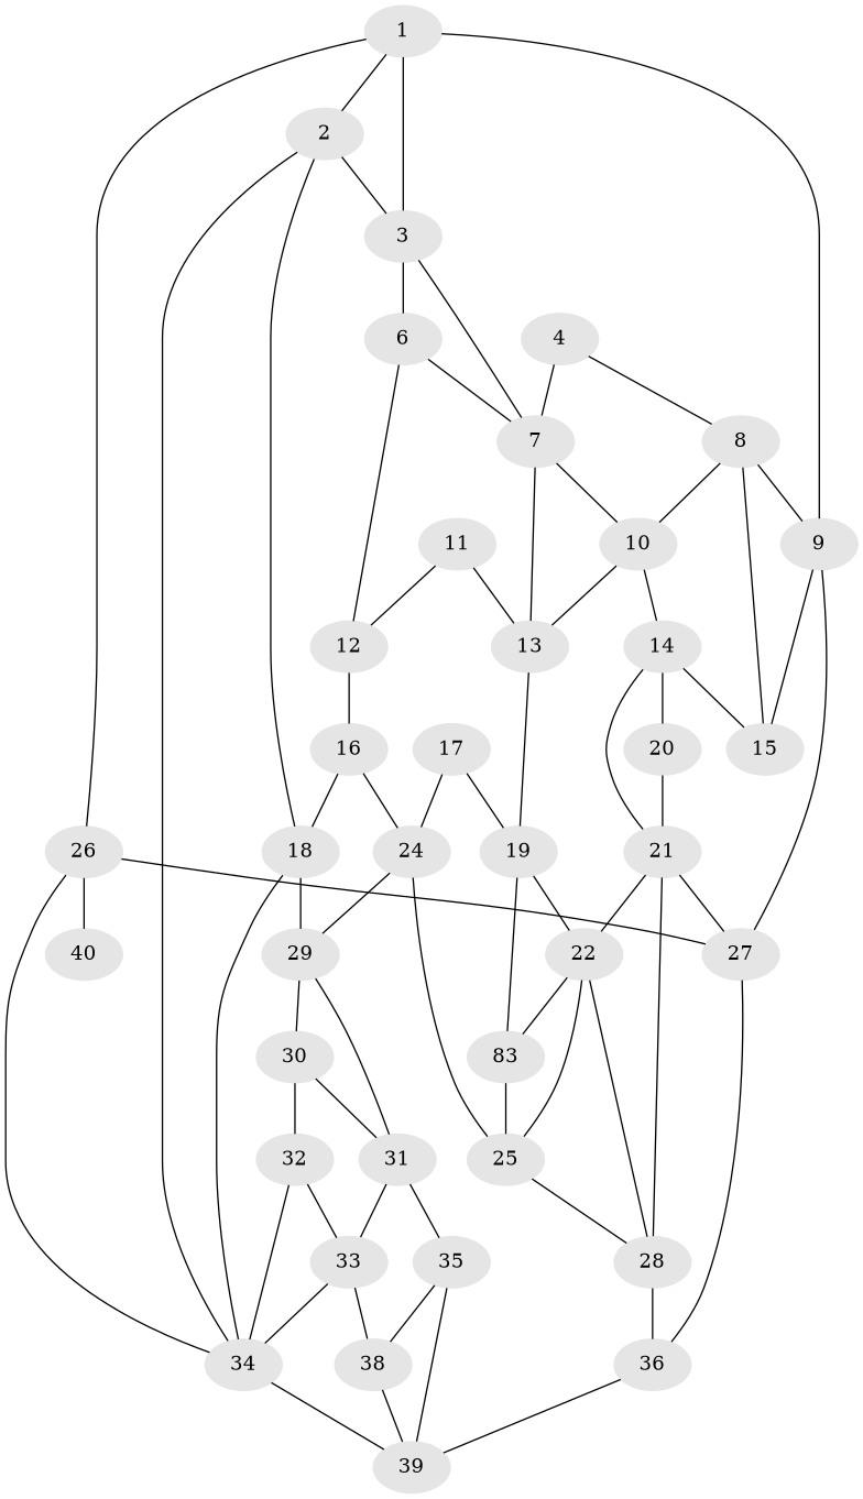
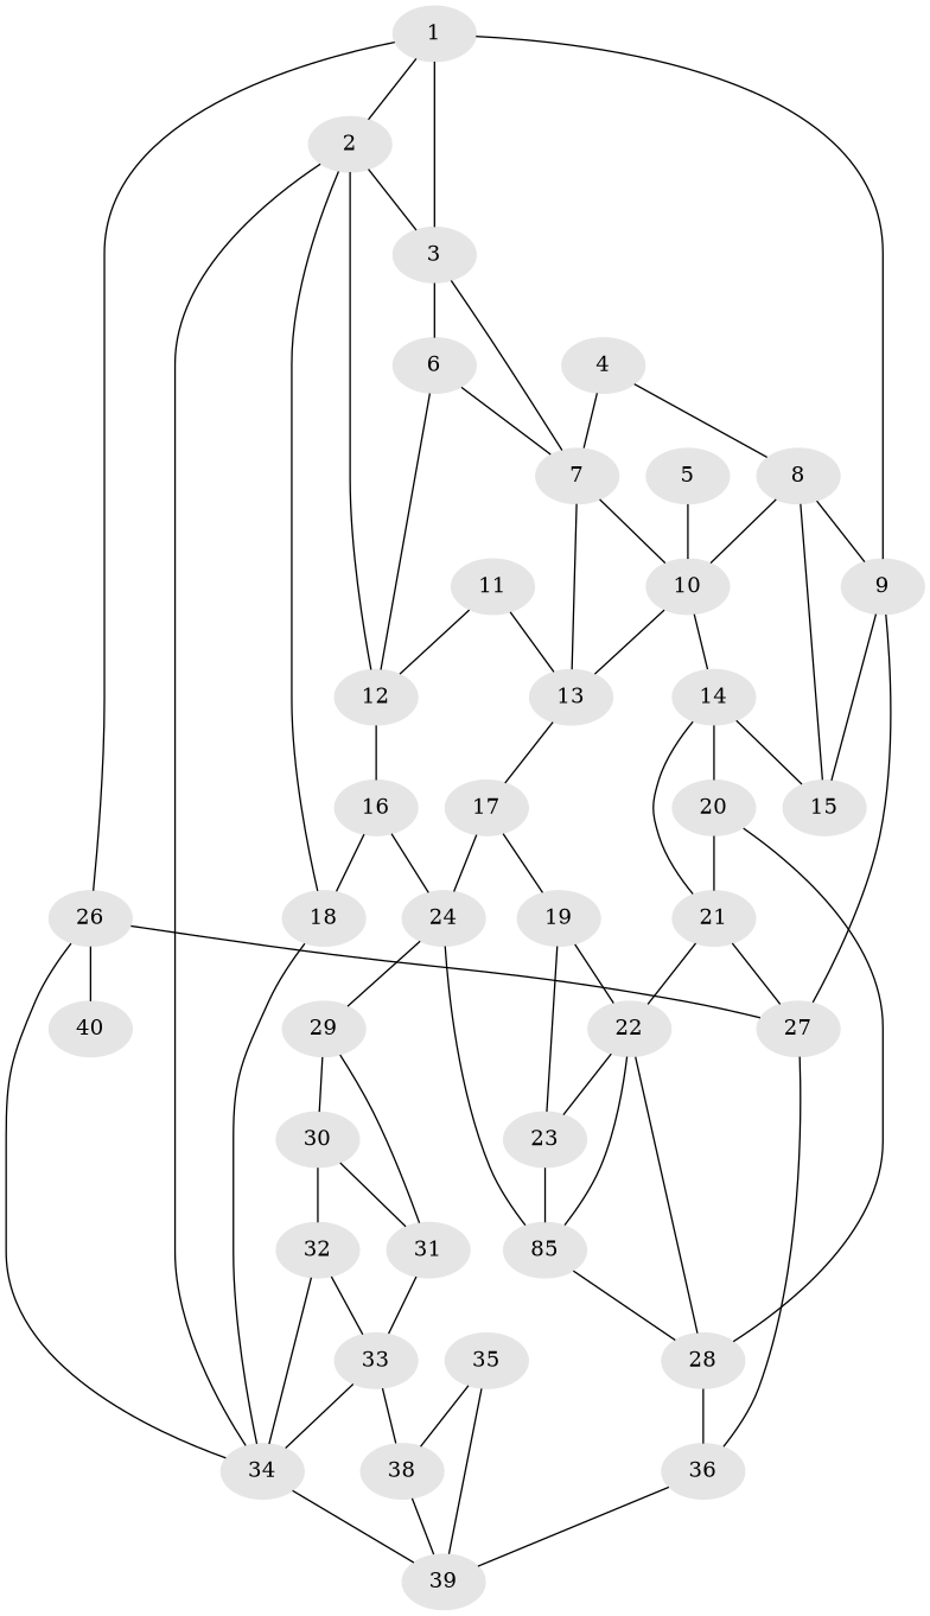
  graph {
    node [color=gray90 style=filled]
    edge [weight=1.0]
    1
    2
    3
    9
    26
    12
    18
    34
    6
    7
    15
    27
    40
    16
    29
    39
    10
    13
    4
    8
+   5
    14
    11
    17
    36
    20
    21
    24
    19
    22
    28
-   25
-   23 [label=83]
+   25 [label=85]
+   23
    30
    31
    32
    33
    35
    38
    1 -- 2
    1 -- 3
    1 -- 9 [weight=2.0]
    1 -- 26
    2 -- 3
+   2 -- 12
    2 -- 18
    2 -- 34
    3 -- 6 [weight=2.0]
    3 -- 7
    9 -- 15
    9 -- 27
    26 -- 34
    26 -- 27
    26 -- 40 [weight=2.0]
    12 -- 16 [weight=3.0]
    18 -- 34
-   18 -- 29
    34 -- 39
    6 -- 12
    6 -- 7
    7 -- 10
    7 -- 13
    27 -- 36
    16 -- 18 [weight=2.0]
    16 -- 24
    29 -- 30 [weight=2.0]
    29 -- 31
    10 -- 13
    10 -- 14
-   13 -- 19 [weight=2.0]
+   13 -- 17 [weight=2.0]
    4 -- 7 [weight=2.0]
    4 -- 8
    8 -- 9
    8 -- 15 [weight=2.0]
    8 -- 10
+   5 -- 10 [weight=2.0]
    14 -- 15 [weight=2.0]
    14 -- 20
    14 -- 21
    11 -- 12
    11 -- 13
    17 -- 24
    17 -- 19 [weight=2.0]
    36 -- 39
    20 -- 21
    21 -- 27
    21 -- 22
-   21 -- 28
+   20 -- 28
    24 -- 29
    24 -- 25
    19 -- 22
    19 -- 23
    22 -- 28
    22 -- 25
    22 -- 23
    28 -- 36
    25 -- 28
    23 -- 25 [weight=2.0]
    30 -- 31
    30 -- 32
    31 -- 33 [weight=2.0]
-   31 -- 35 [weight=2.0]
    32 -- 34
    32 -- 33 [weight=2.0]
    33 -- 34
    33 -- 38
    35 -- 39
    35 -- 38
    38 -- 39
  }
